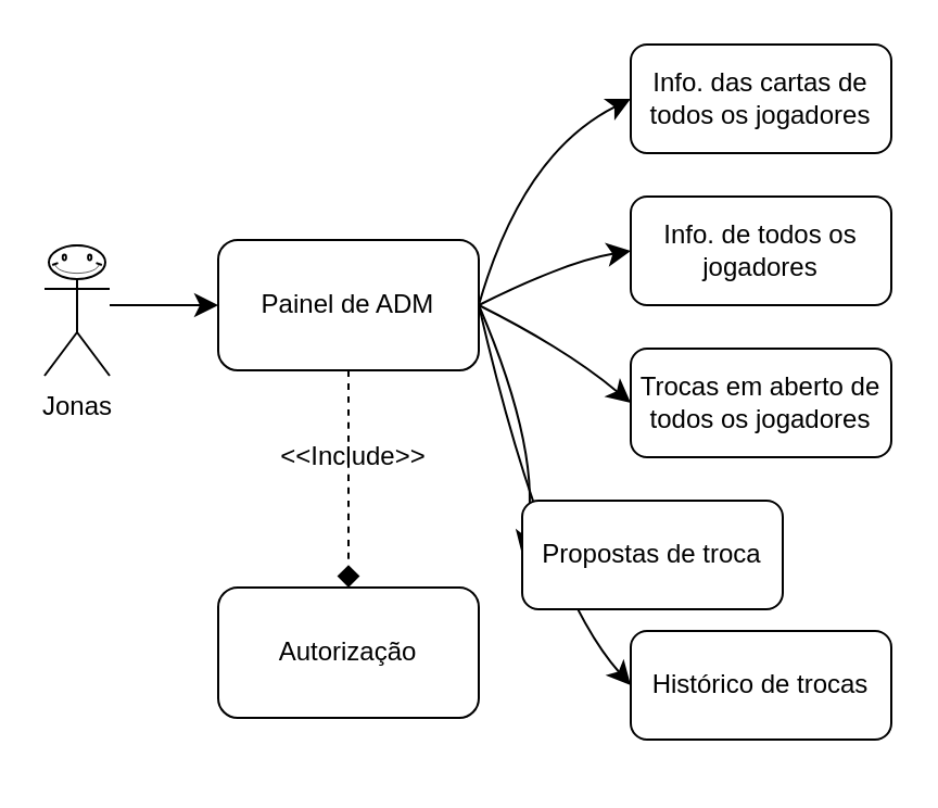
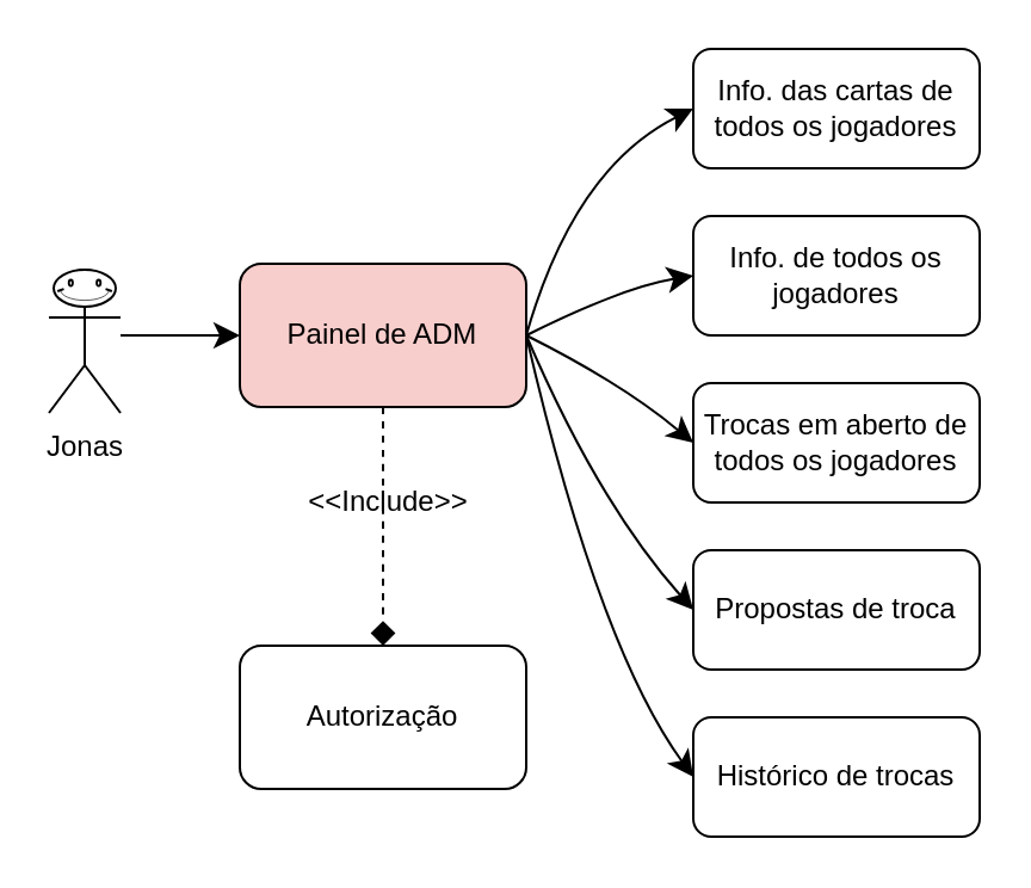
  <mxCell id="0" />
  <mxCell id="1" parent="0" />
  <mxCell id="2" style="edgeStyle=none;curved=1;rounded=0;orthogonalLoop=1;jettySize=auto;html=1;entryX=0.5;entryY=0;entryDx=0;entryDy=0;fontSize=12;startSize=8;endSize=8;dashed=1;labelBackgroundColor=none;fontColor=default;endArrow=diamond;" parent="1" source="9" target="15" edge="1"><mxGeometry relative="1" as="geometry" /></mxCell>
  <mxCell id="3" value="&amp;lt;&amp;lt;Include&amp;gt;&amp;gt;" style="edgeLabel;html=1;align=center;verticalAlign=middle;resizable=0;points=[];fontSize=12;labelBackgroundColor=none;" parent="2" vertex="1" connectable="0"><mxGeometry x="-0.211" y="1" relative="1" as="geometry"><mxPoint as="offset" /></mxGeometry></mxCell>
  <mxCell id="4" style="edgeStyle=none;curved=1;rounded=0;orthogonalLoop=1;jettySize=auto;html=1;entryX=0;entryY=0.5;entryDx=0;entryDy=0;fontSize=12;startSize=8;endSize=8;exitX=1;exitY=0.5;exitDx=0;exitDy=0;" edge="1" parent="1" source="9" target="13"><mxGeometry relative="1" as="geometry"><Array as="points"><mxPoint x="240" y="70" /></Array></mxGeometry></mxCell>
  <mxCell id="5" style="edgeStyle=none;curved=1;rounded=0;orthogonalLoop=1;jettySize=auto;html=1;entryX=0;entryY=0.5;entryDx=0;entryDy=0;fontSize=12;startSize=8;endSize=8;exitX=1;exitY=0.5;exitDx=0;exitDy=0;" edge="1" parent="1" source="9" target="12"><mxGeometry relative="1" as="geometry"><Array as="points"><mxPoint x="260" y="120" /></Array></mxGeometry></mxCell>
  <mxCell id="6" style="edgeStyle=none;curved=1;rounded=0;orthogonalLoop=1;jettySize=auto;html=1;entryX=0;entryY=0.5;entryDx=0;entryDy=0;fontSize=12;startSize=8;endSize=8;exitX=1;exitY=0.5;exitDx=0;exitDy=0;" edge="1" parent="1" source="9" target="14"><mxGeometry relative="1" as="geometry"><Array as="points"><mxPoint x="260" y="160" /></Array></mxGeometry></mxCell>
  <mxCell id="7" style="edgeStyle=none;curved=1;rounded=0;orthogonalLoop=1;jettySize=auto;html=1;entryX=0;entryY=0.5;entryDx=0;entryDy=0;fontSize=12;startSize=8;endSize=8;exitX=1;exitY=0.5;exitDx=0;exitDy=0;" edge="1" parent="1" source="9" target="17"><mxGeometry relative="1" as="geometry"><Array as="points"><mxPoint x="250" y="210" /></Array></mxGeometry></mxCell>
  <mxCell id="8" style="edgeStyle=none;curved=1;rounded=0;orthogonalLoop=1;jettySize=auto;html=1;entryX=0;entryY=0.5;entryDx=0;entryDy=0;fontSize=12;startSize=8;endSize=8;exitX=1;exitY=0.5;exitDx=0;exitDy=0;" edge="1" parent="1" source="9" target="18"><mxGeometry relative="1" as="geometry"><Array as="points"><mxPoint x="250" y="270" /></Array></mxGeometry></mxCell>
- <mxCell id="9" value="Painel de ADM" style="rounded=1;whiteSpace=wrap;html=1;labelBackgroundColor=none;" parent="1" vertex="1"><mxGeometry x="100" y="110" width="120" height="60" as="geometry" /></mxCell>
+ <mxCell id="9" value="Painel de ADM" style="rounded=1;whiteSpace=wrap;html=1;labelBackgroundColor=none;fillColor=#f8cecc;" parent="1" vertex="1"><mxGeometry x="100" y="110" width="120" height="60" as="geometry" /></mxCell>
  <mxCell id="10" style="edgeStyle=none;curved=1;rounded=0;orthogonalLoop=1;jettySize=auto;html=1;entryX=0;entryY=0.5;entryDx=0;entryDy=0;fontSize=12;startSize=8;endSize=8;labelBackgroundColor=none;fontColor=default;" parent="1" target="9" edge="1"><mxGeometry relative="1" as="geometry"><mxPoint x="50" y="140" as="sourcePoint" /></mxGeometry></mxCell>
  <mxCell id="11" value="Jonas" style="shape=umlActor;verticalLabelPosition=bottom;verticalAlign=top;html=1;outlineConnect=0;labelBackgroundColor=none;" parent="1" vertex="1"><mxGeometry x="20" y="112.5" width="30" height="60" as="geometry" /></mxCell>
  <mxCell id="12" value="Info. de todos os jogadores" style="rounded=1;whiteSpace=wrap;html=1;labelBackgroundColor=none;" parent="1" vertex="1"><mxGeometry x="290" y="90" width="120" height="50" as="geometry" /></mxCell>
  <mxCell id="13" value="Info. das cartas de todos os jogadores" style="rounded=1;whiteSpace=wrap;html=1;labelBackgroundColor=none;" parent="1" vertex="1"><mxGeometry x="290" y="20" width="120" height="50" as="geometry" /></mxCell>
  <mxCell id="14" value="Trocas em aberto de todos os jogadores" style="rounded=1;whiteSpace=wrap;html=1;labelBackgroundColor=none;" parent="1" vertex="1"><mxGeometry x="290" y="160" width="120" height="50" as="geometry" /></mxCell>
  <mxCell id="15" value="Autorização" style="rounded=1;whiteSpace=wrap;html=1;labelBackgroundColor=none;" parent="1" vertex="1"><mxGeometry x="100" y="270" width="120" height="60" as="geometry" /></mxCell>
  <mxCell id="16" value="" style="verticalLabelPosition=bottom;verticalAlign=top;html=1;shape=mxgraph.basic.smiley;labelBackgroundColor=none;" parent="1" vertex="1"><mxGeometry x="22" y="112.5" width="26" height="15.5" as="geometry" /></mxCell>
- <mxCell id="17" value="Propostas de troca" style="rounded=1;whiteSpace=wrap;html=1;labelBackgroundColor=none;" vertex="1" parent="1"><mxGeometry x="240" y="230" width="120" height="50" as="geometry" /></mxCell>
- <mxCell id="18" value="Histórico de trocas" style="rounded=1;whiteSpace=wrap;html=1;labelBackgroundColor=none;" vertex="1" parent="1"><mxGeometry x="290" y="290" width="120" height="50" as="geometry" /></mxCell>
+ <mxCell id="17" value="Propostas de troca" style="rounded=1;whiteSpace=wrap;html=1;labelBackgroundColor=none;" vertex="1" parent="1"><mxGeometry x="290" y="230" width="120" height="50" as="geometry" /></mxCell>
+ <mxCell id="18" value="Histórico de trocas" style="rounded=1;whiteSpace=wrap;html=1;labelBackgroundColor=none;" vertex="1" parent="1"><mxGeometry x="290" y="300" width="120" height="50" as="geometry" /></mxCell>
